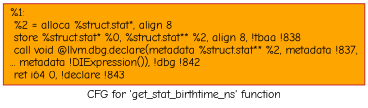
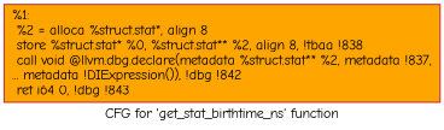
  digraph {
    label="CFG for 'get_stat_birthtime_ns' function"
    rankdir=LR
    fontname="Comic Neue"
-   n1 [color="#b70d28ff" fillcolor=orange label="{%1:\l  %2 = alloca %struct.stat*, align 8\l  store %struct.stat* %0, %struct.stat** %2, align 8, !tbaa !838\l  call void @llvm.dbg.declare(metadata %struct.stat** %2, metadata !837,\l... metadata !DIExpression()), !dbg !842\l  ret i64 0, !declare !843\l}" shape=record style=filled fontname="Comic Neue"]
+   n1 [color="#b70d28ff" fillcolor=orange label="{%1:\l  %2 = alloca %struct.stat*, align 8\l  store %struct.stat* %0, %struct.stat** %2, align 8, !tbaa !838\l  call void @llvm.dbg.declare(metadata %struct.stat** %2, metadata !837,\l... metadata !DIExpression()), !dbg !842\l  ret i64 0, !dbg !843\l}" shape=record style=filled fontname="Comic Neue"]
  }
